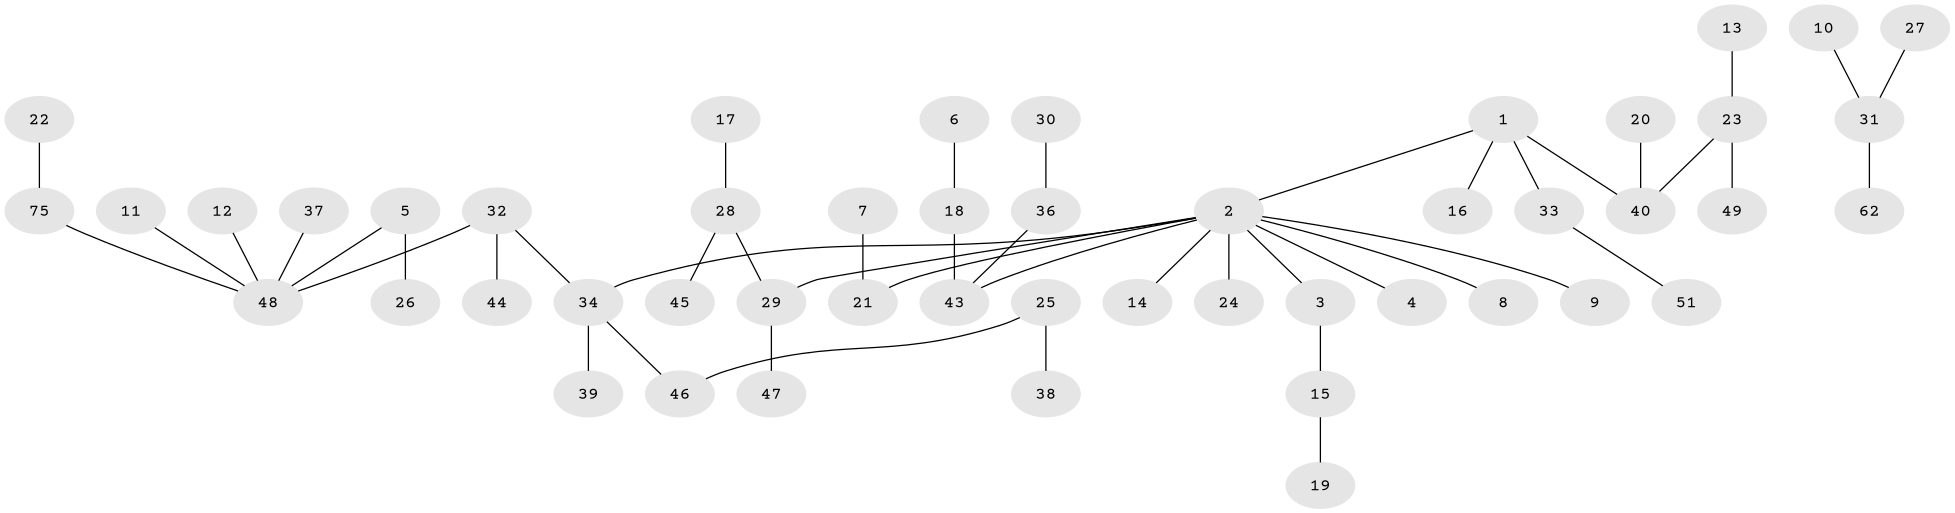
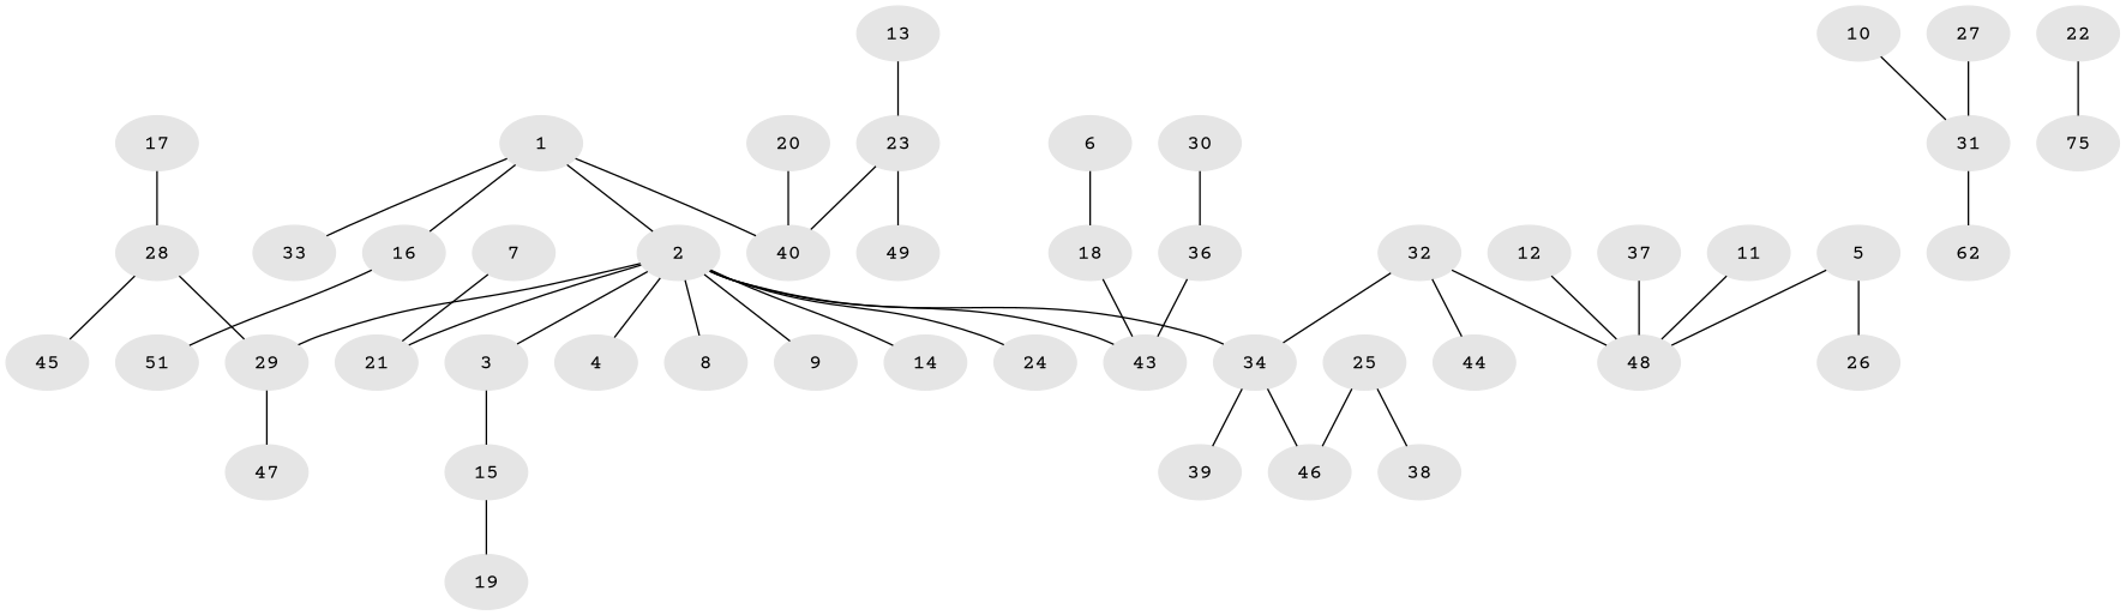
  graph {
    fontname="Courier Prime"
    node [color=gray90 fontname="Courier Prime" style=filled]
    edge [fontname="Courier Prime" weight=1.0]
    1
    2
    16
    33
    40
    3
    4
    8
    9
    14
    21
    24
    29
    34
    43
    n16 [label=51]
    15
    47
    n19 [label=62]
    31
    46
    39
    19
    5
    26
    48
    6
    18
    7
    10
    11
    12
    13
    23
    49
    17
    28
    45
    20
    n40 [label=75]
    22
    25
    38
    27
    30
    36
    32
    44
    37
    1 -- 2
    1 -- 16
    1 -- 33
    1 -- 40
    2 -- 3
    2 -- 4
    2 -- 8
    2 -- 9
    2 -- 14
    2 -- 21
    2 -- 24
    2 -- 29
    2 -- 34
    2 -- 43
-   33 -- n16
+   16 -- n16
    3 -- 15
    29 -- 47
    34 -- 46
    34 -- 39
    15 -- 19
    31 -- n19
    5 -- 26
    5 -- 48
    6 -- 18
    18 -- 43
    7 -- 21
    10 -- 31
    11 -- 48
    12 -- 48
    13 -- 23
    23 -- 40
    23 -- 49
    17 -- 28
    28 -- 29
    28 -- 45
    20 -- 40
-   n40 -- 48
    22 -- n40
    25 -- 46
    25 -- 38
    27 -- 31
    30 -- 36
    36 -- 43
    32 -- 34
    32 -- 48
    32 -- 44
    37 -- 48
  }
